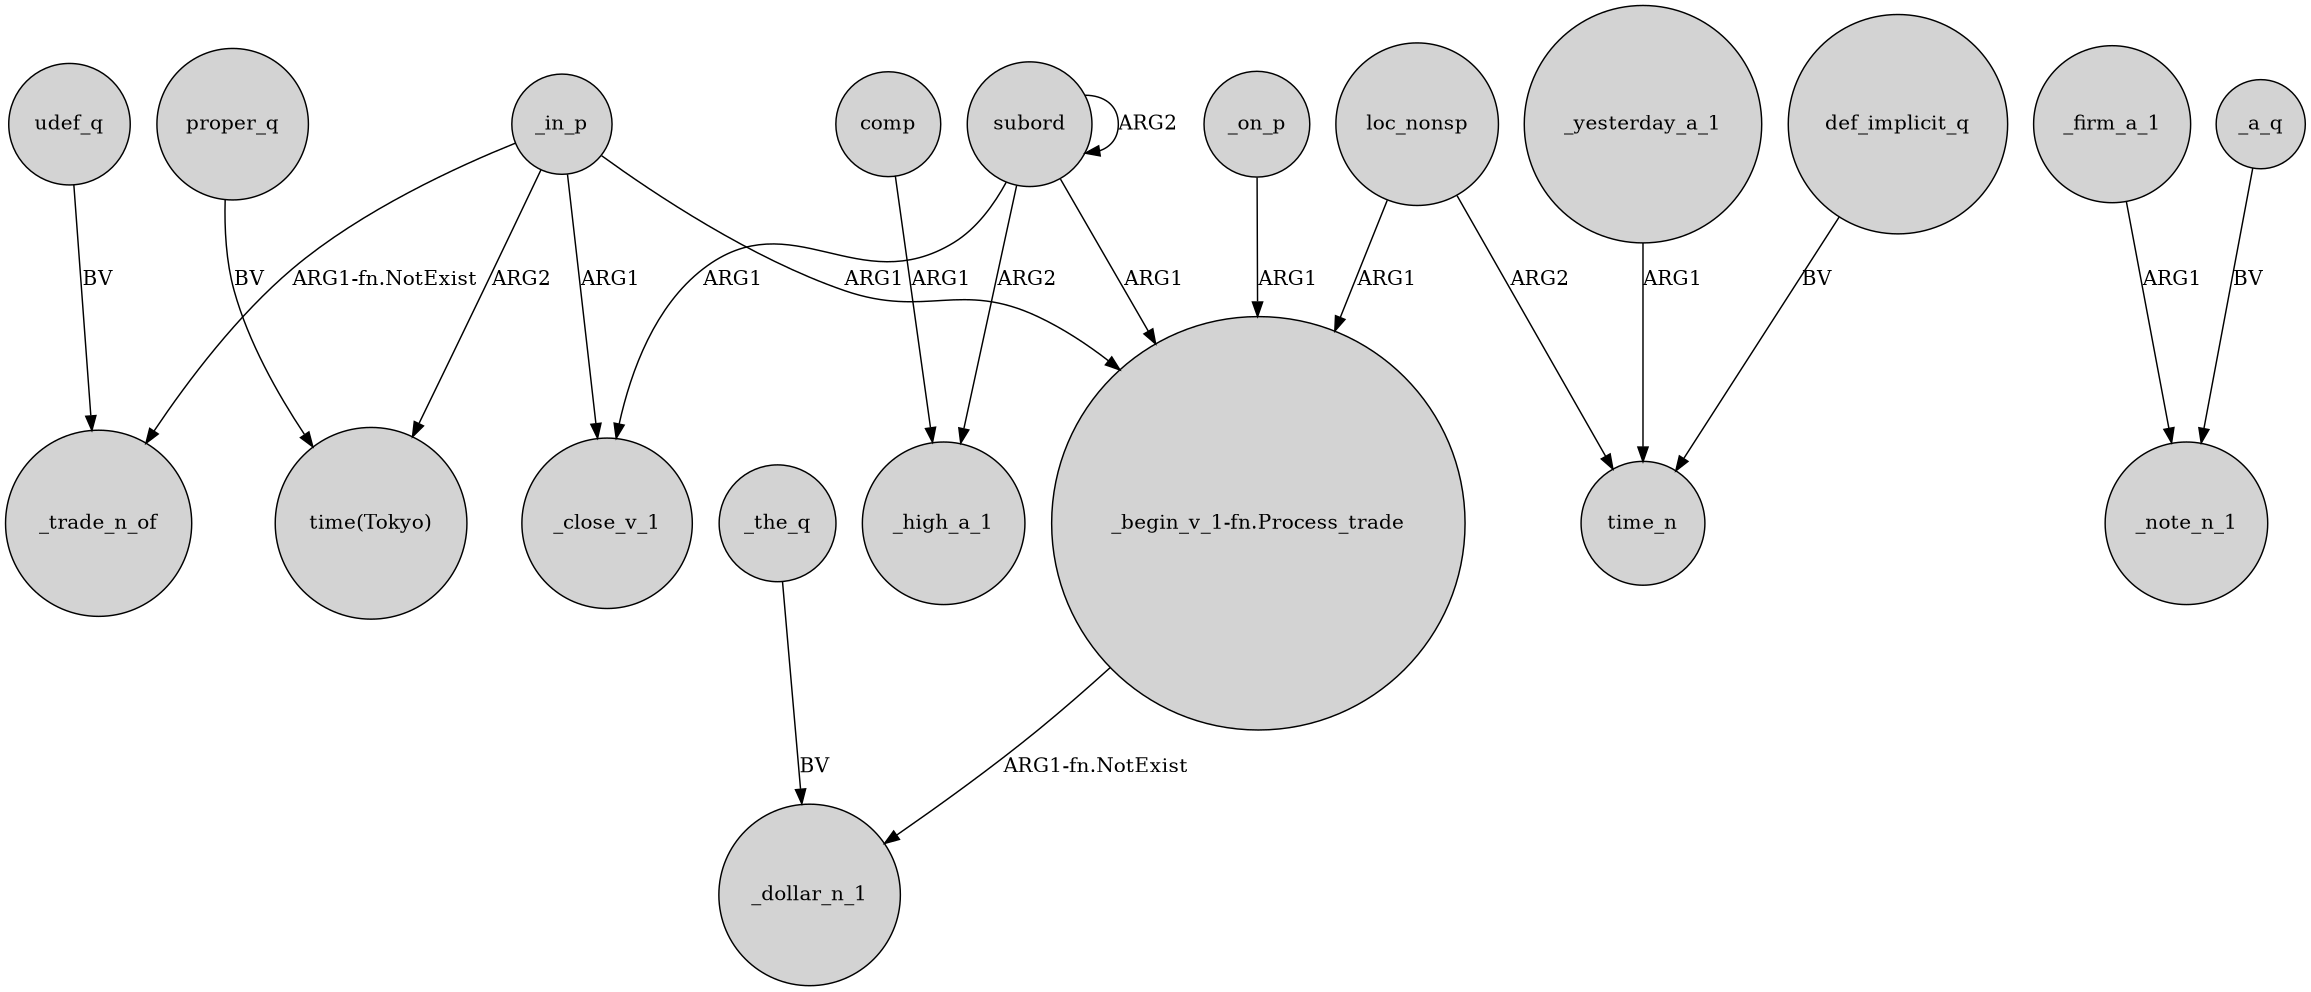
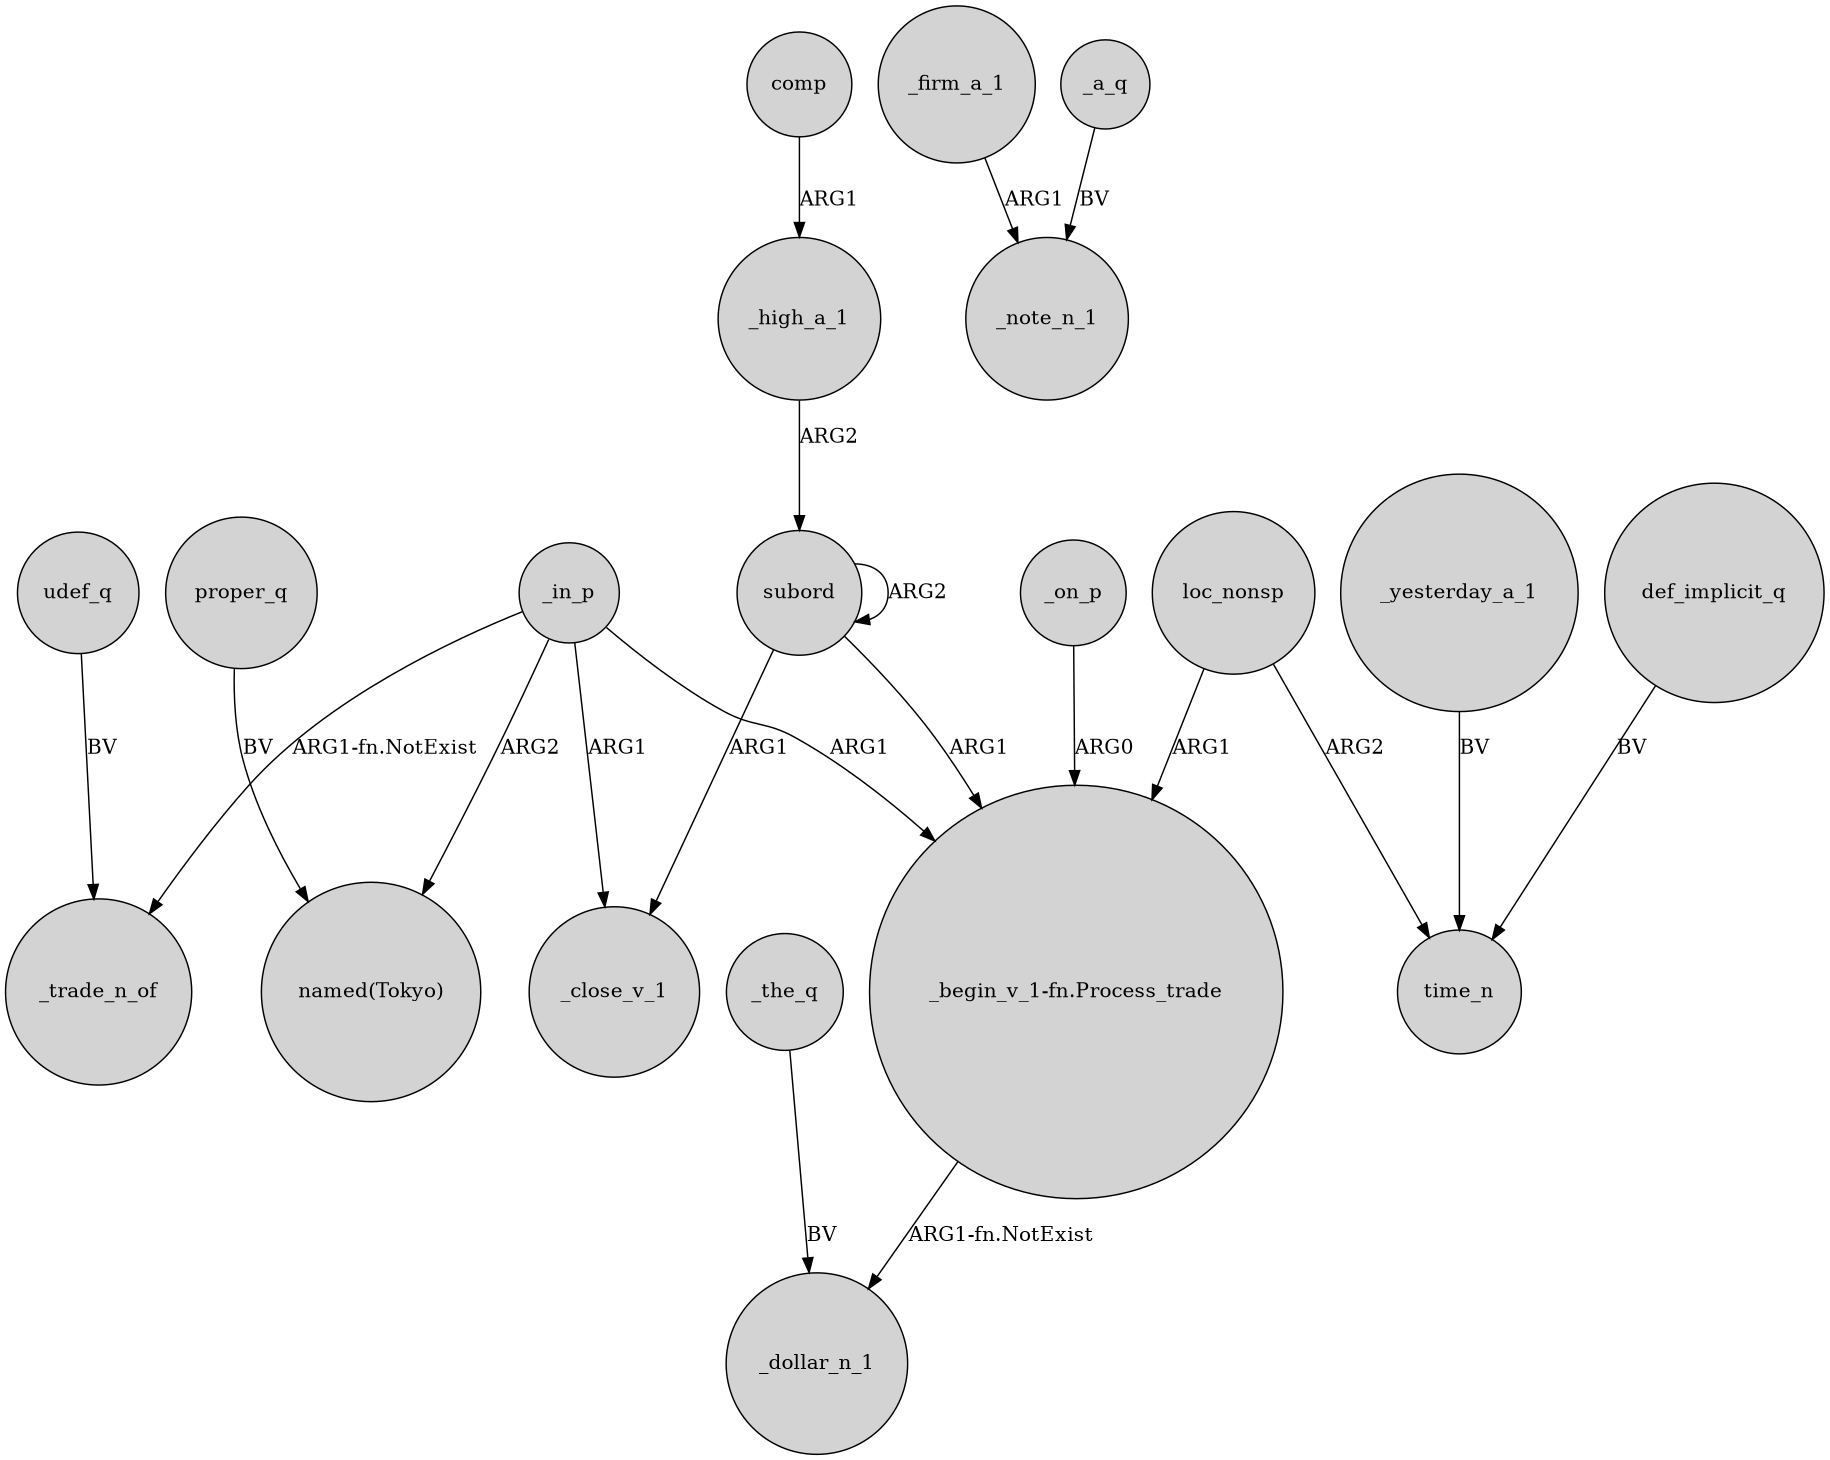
  digraph {
    node [shape=circle style=filled]
    udef_q
    _trade_n_of
    _yesterday_a_1
    time_n
    subord
    _close_v_1
    n7 [label="_begin_v_1-fn.Process_trade"]
    _high_a_1
    _dollar_n_1
    _on_p
    _the_q
    comp
    _firm_a_1
    _note_n_1
    proper_q
-   "named(Tokyo)" [label="time(Tokyo)"]
+   "named(Tokyo)"
    _a_q
    loc_nonsp
    _in_p
    def_implicit_q
    udef_q -> _trade_n_of [label=BV]
-   _yesterday_a_1 -> time_n [label=ARG1]
+   _yesterday_a_1 -> time_n [label=BV]
    subord -> subord [label=ARG2]
    subord -> _close_v_1 [label=ARG1]
    subord -> n7 [label=ARG1]
-   subord -> _high_a_1 [label=ARG2]
+   _high_a_1 -> subord [label=ARG2]
    n7 -> _dollar_n_1 [label="ARG1-fn.NotExist"]
-   _on_p -> n7 [label=ARG1]
+   _on_p -> n7 [label=ARG0]
    _the_q -> _dollar_n_1 [label=BV]
    comp -> _high_a_1 [label=ARG1]
    _firm_a_1 -> _note_n_1 [label=ARG1]
    proper_q -> "named(Tokyo)" [label=BV]
    _a_q -> _note_n_1 [label=BV]
    loc_nonsp -> time_n [label=ARG2]
    loc_nonsp -> n7 [label=ARG1]
    _in_p -> _trade_n_of [label="ARG1-fn.NotExist"]
    _in_p -> _close_v_1 [label=ARG1]
    _in_p -> n7 [label=ARG1]
    _in_p -> "named(Tokyo)" [label=ARG2]
    def_implicit_q -> time_n [label=BV]
  }
